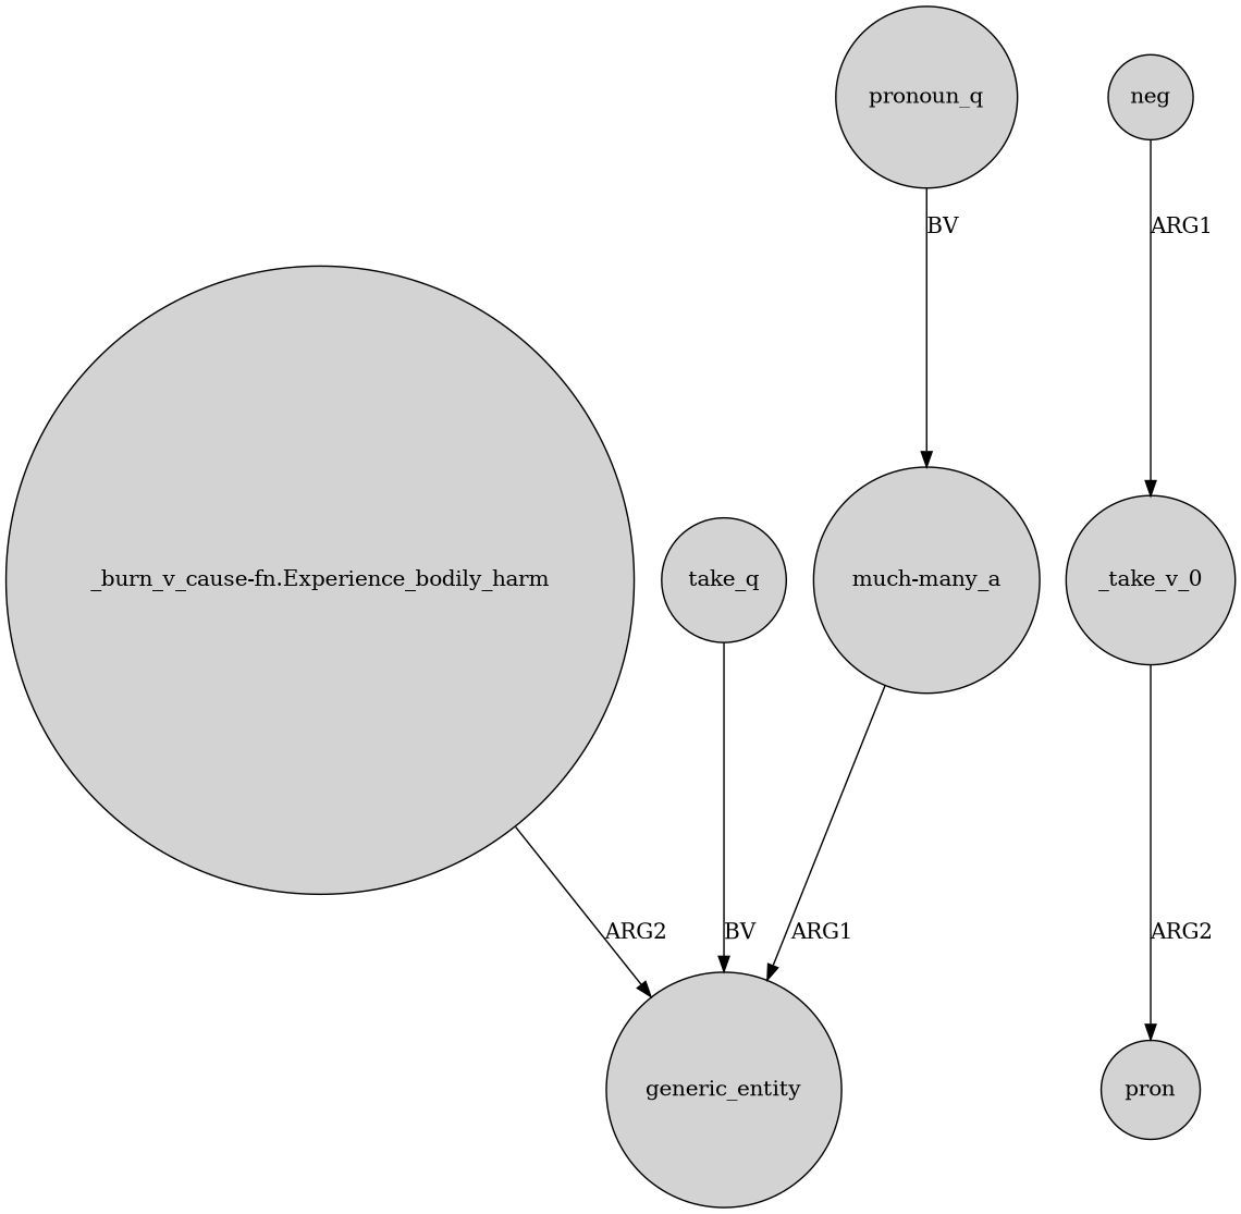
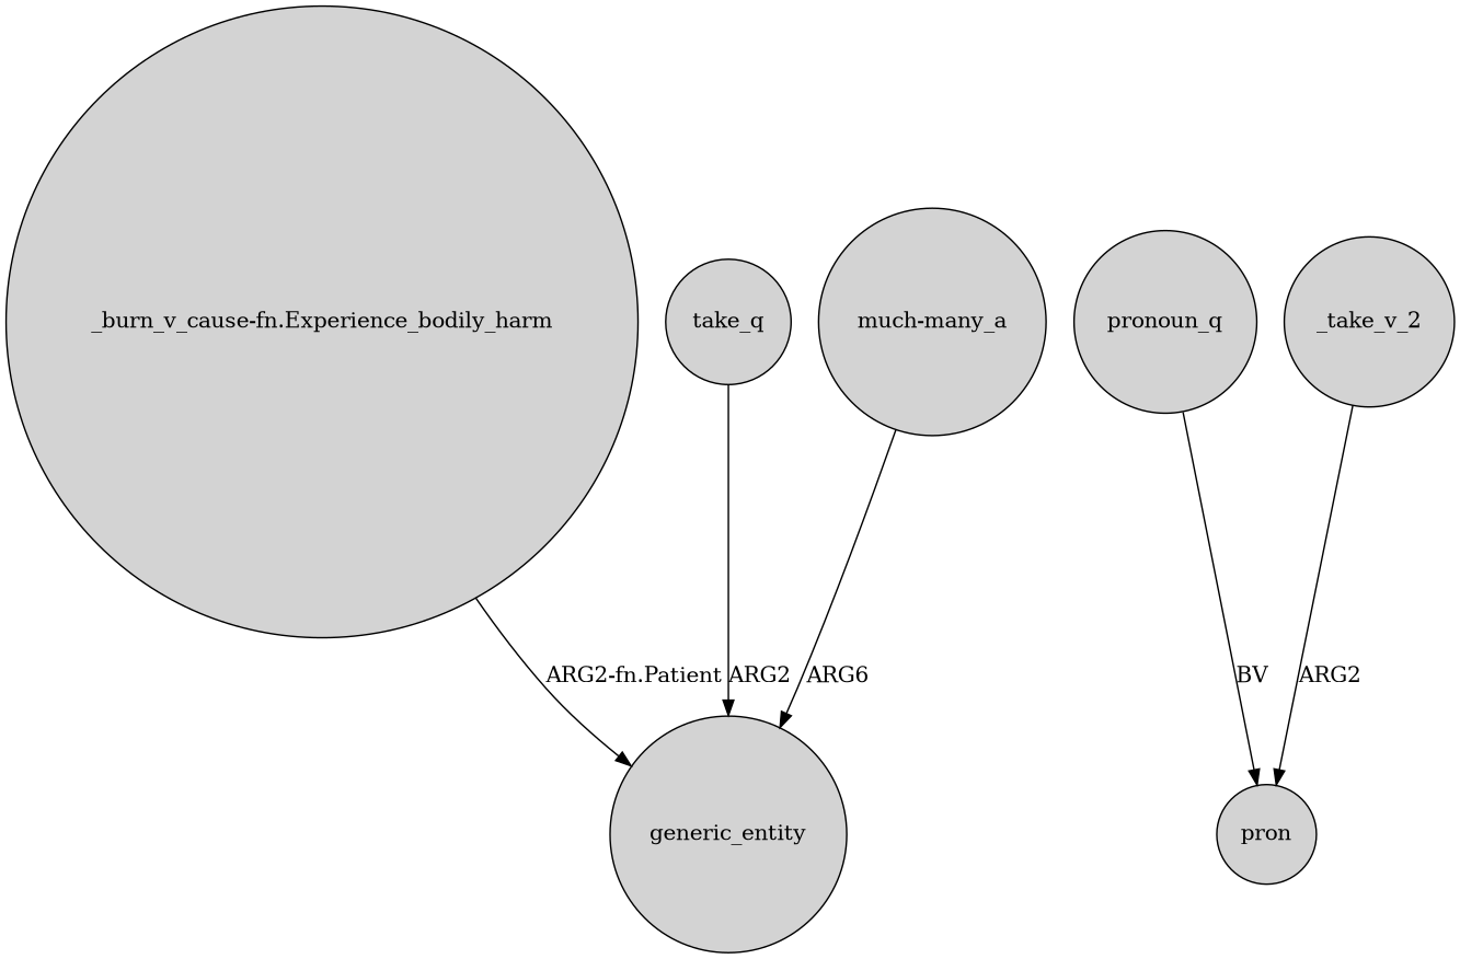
  digraph {
    node [shape=circle style=filled]
    "_burn_v_cause-fn.Experience_bodily_harm"
    generic_entity
    n3 [label=take_q]
    pronoun_q
    pron
-   _take_v_2 [label=_take_v_0]
+   _take_v_2
    "much-many_a"
-   neg
-   "_burn_v_cause-fn.Experience_bodily_harm" -> generic_entity [label=ARG2]
-   n3 -> generic_entity [label=BV]
-   pronoun_q -> "much-many_a" [label=BV]
+   "_burn_v_cause-fn.Experience_bodily_harm" -> generic_entity [label="ARG2-fn.Patient"]
+   n3 -> generic_entity [label=ARG2]
+   pronoun_q -> pron [label=BV]
    _take_v_2 -> pron [label=ARG2]
-   "much-many_a" -> generic_entity [label=ARG1]
-   neg -> _take_v_2 [label=ARG1]
+   "much-many_a" -> generic_entity [label=ARG6]
  }
